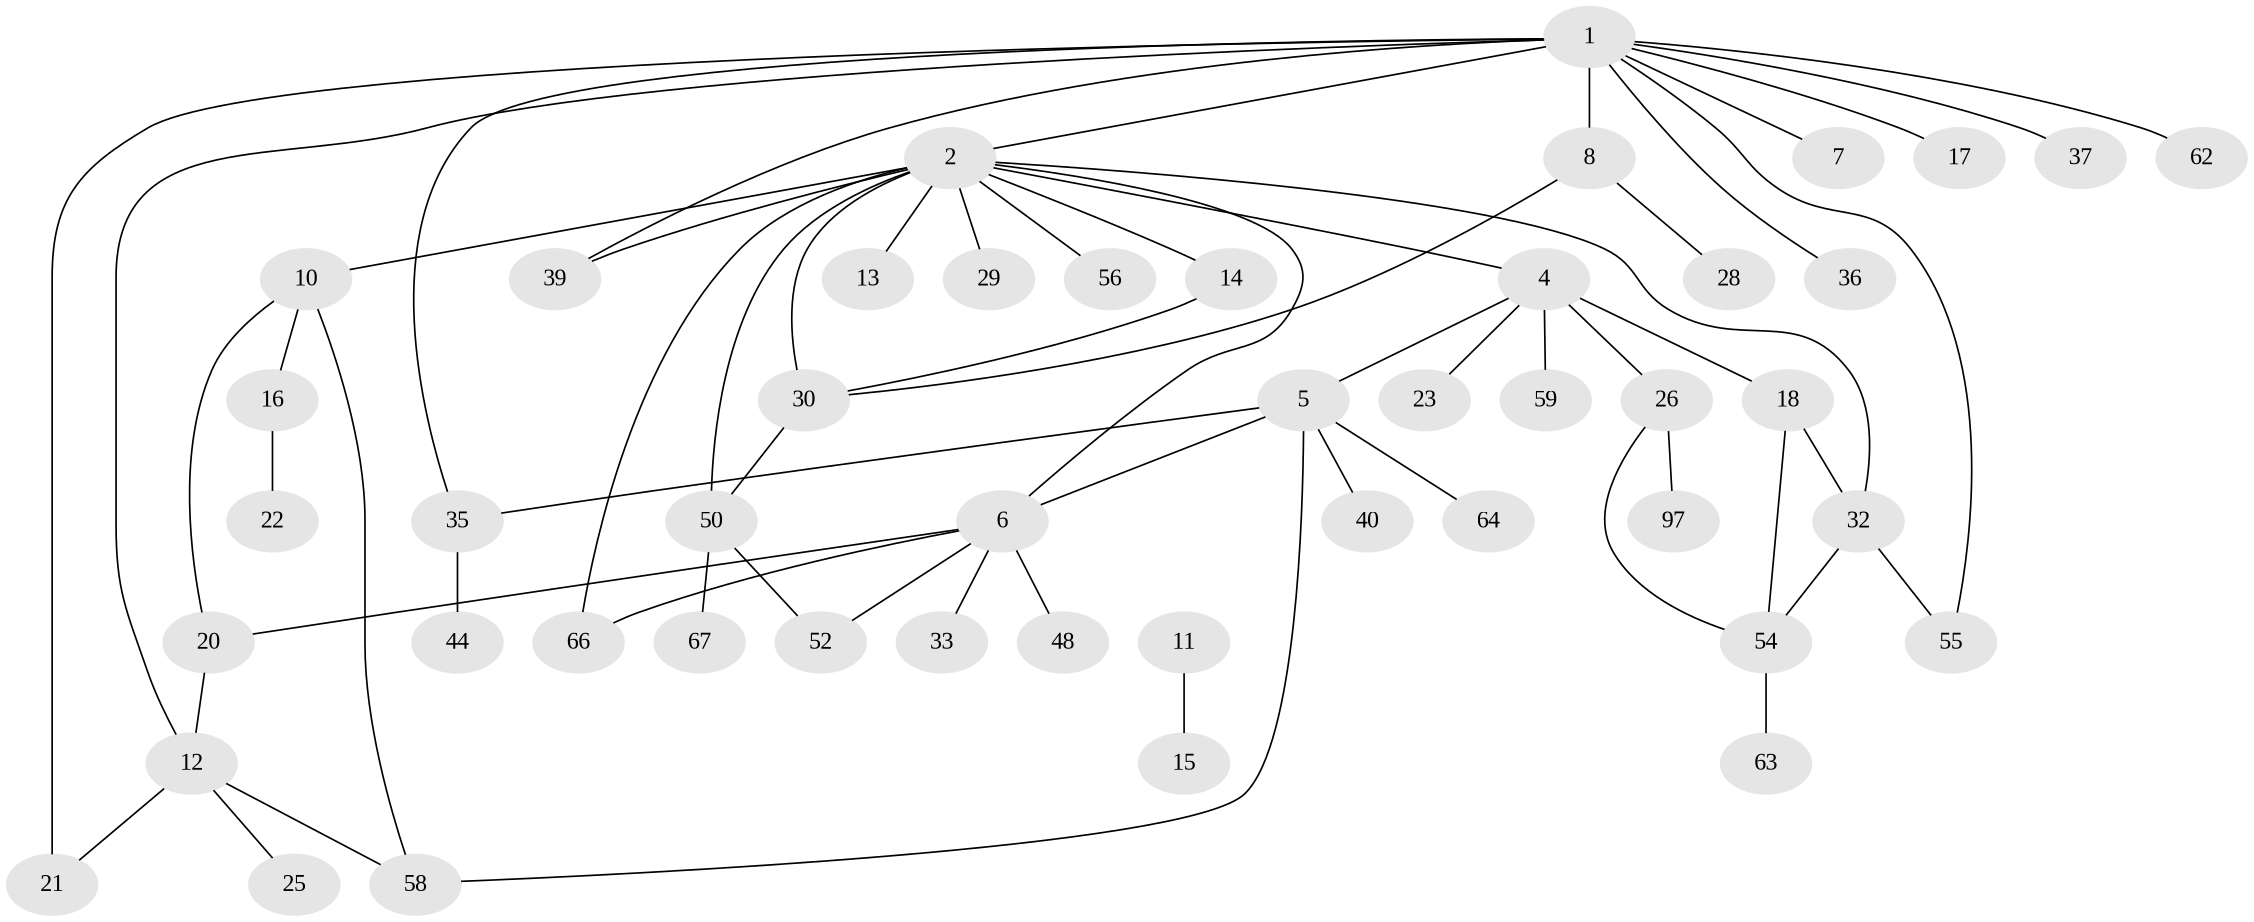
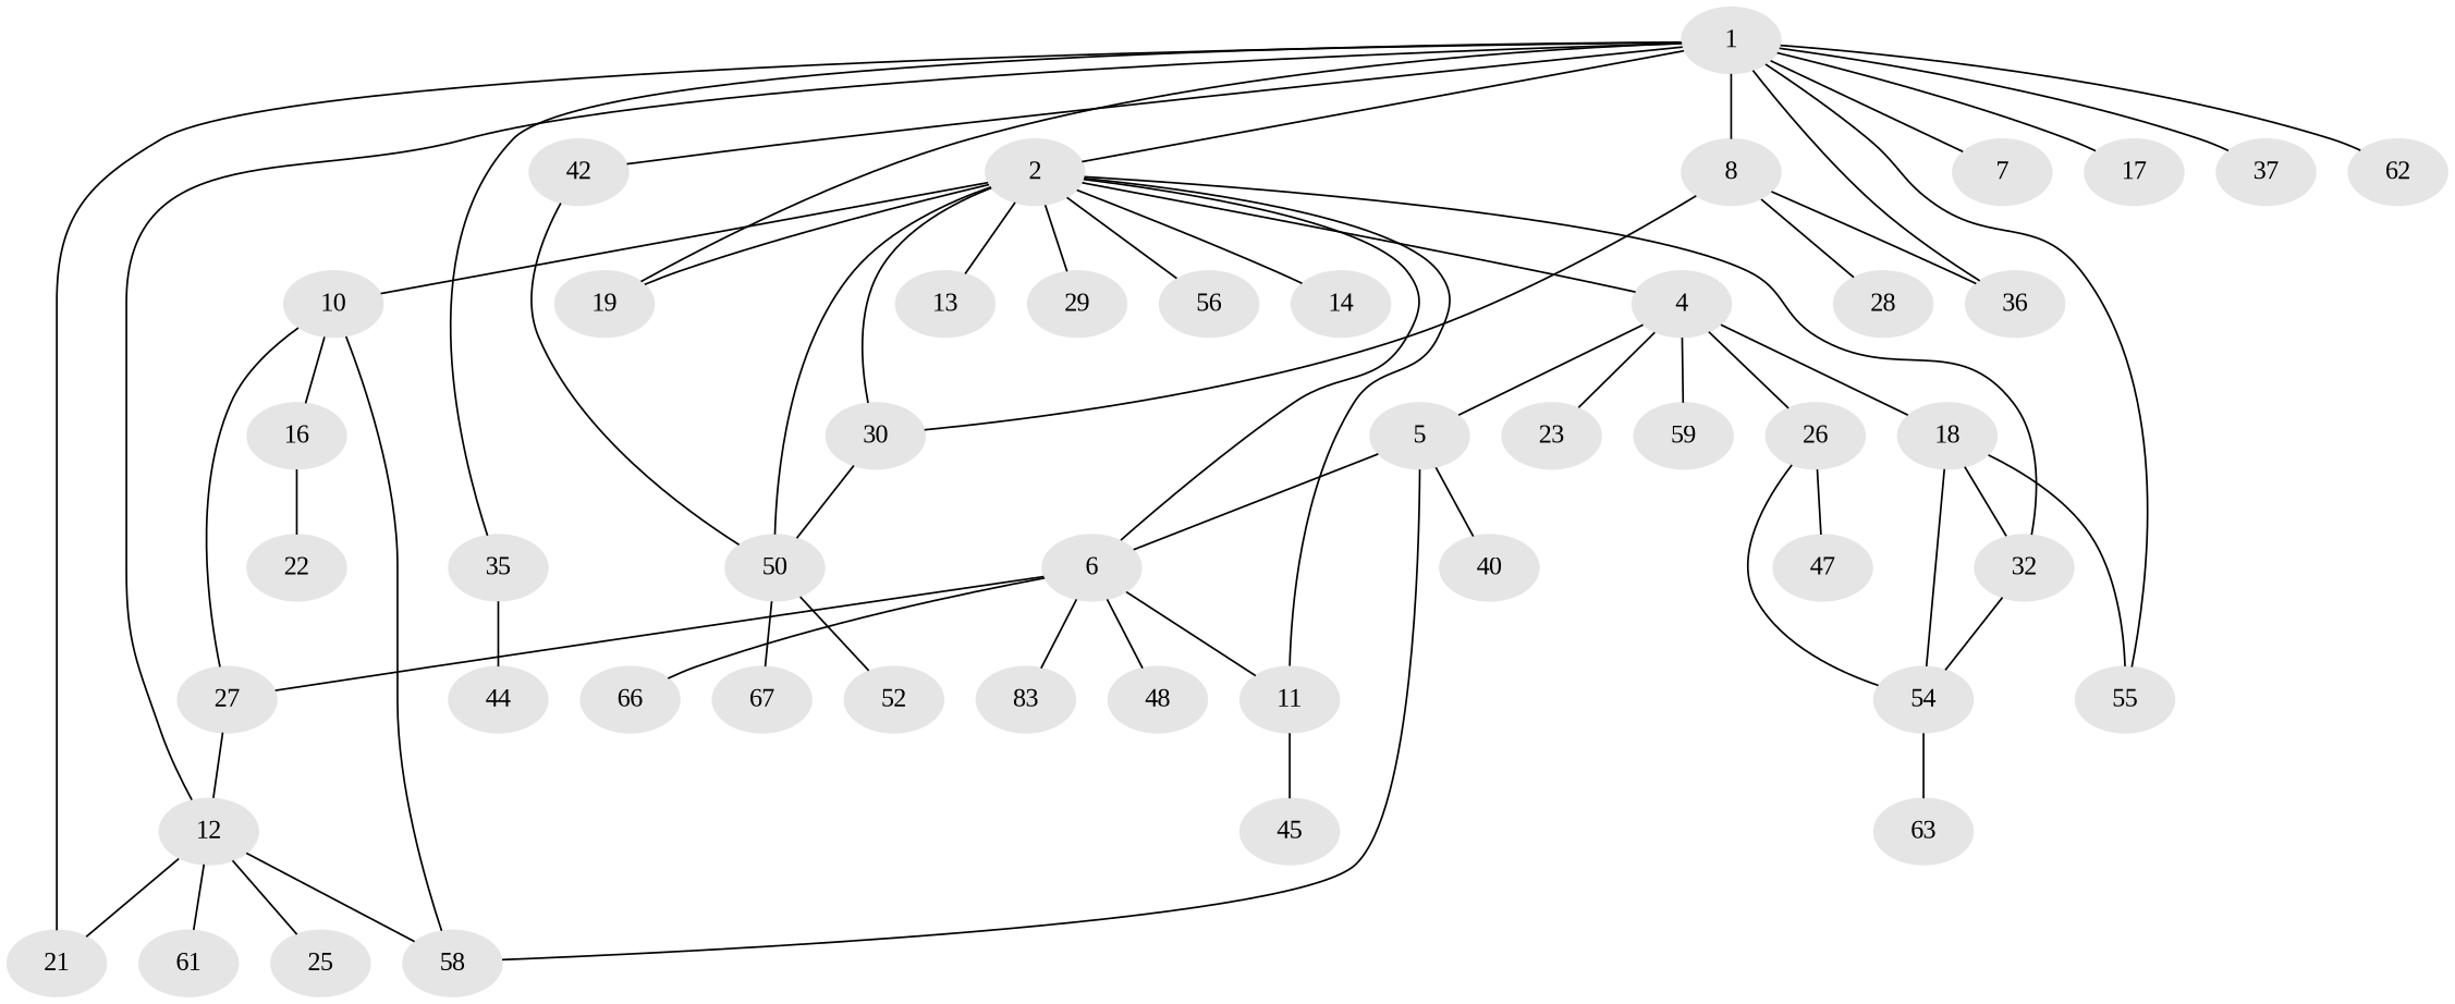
  graph {
    fontname="Liberation Serif"
    node [color=gray90 fontname="Liberation Serif" style=filled]
    edge [fontname="Liberation Serif"]
    1 [super="+9"]
    2 [super="+3"]
    7
    8 [super="+53"]
    12 [super="+31"]
    17
-   19 [label=39]
+   19
    21
    35
    36
    37
+   42
    55
    62
    4 [super="+68"]
    6 [super="+45"]
    10 [super="+51"]
    11
    13 [super="+27"]
    14 [super="+49"]
    29
    30 [super="+60"]
    32 [super="+39"]
    50 [super="+57"]
    56
    28
    58
    25
+   61
    44
    5 [super="+34"]
    18 [super="+24"]
    23 [super="+41"]
    26 [super="+38"]
    59
-   20
-   33
+   20 [label=27]
+   33 [label=83]
    48
    66
    16
-   15
+   15 [label=45]
    54 [super="+65"]
    52
    67
    40
-   64
-   47 [label=97]
+   47
    22
    63
    1 -- 2
    1 -- 7
    1 -- 8
    1 -- 12
    1 -- 17
    1 -- 19
    1 -- 21
    1 -- 35
    1 -- 36
    1 -- 37
+   1 -- 42
    1 -- 55
    1 -- 62
    2 -- 19
    2 -- 4
    2 -- 6
    2 -- 10 [weight=2]
-   2 -- 66
+   2 -- 11
    2 -- 13
    2 -- 14
    2 -- 29
    2 -- 30 [weight=2]
    2 -- 32
    2 -- 50
    2 -- 56
+   8 -- 36
    8 -- 30
    8 -- 28
    12 -- 21
    12 -- 58
    12 -- 25
+   12 -- 61
    35 -- 44
+   42 -- 50
    4 -- 5 [weight=2]
    4 -- 18
    4 -- 23
    4 -- 26
    4 -- 59
-   6 -- 52
+   6 -- 11
    6 -- 20
    6 -- 33
    6 -- 48
    6 -- 66
    10 -- 58
    10 -- 20
    10 -- 16
    11 -- 15
-   14 -- 30
    30 -- 50
-   32 -- 55
+   18 -- 55
    32 -- 54
    50 -- 52
    50 -- 67
-   5 -- 35
    5 -- 6
    5 -- 58
    5 -- 40
-   5 -- 64
    18 -- 32
    18 -- 54
    26 -- 54
    26 -- 47
    20 -- 12
    16 -- 22
    54 -- 63
  }
